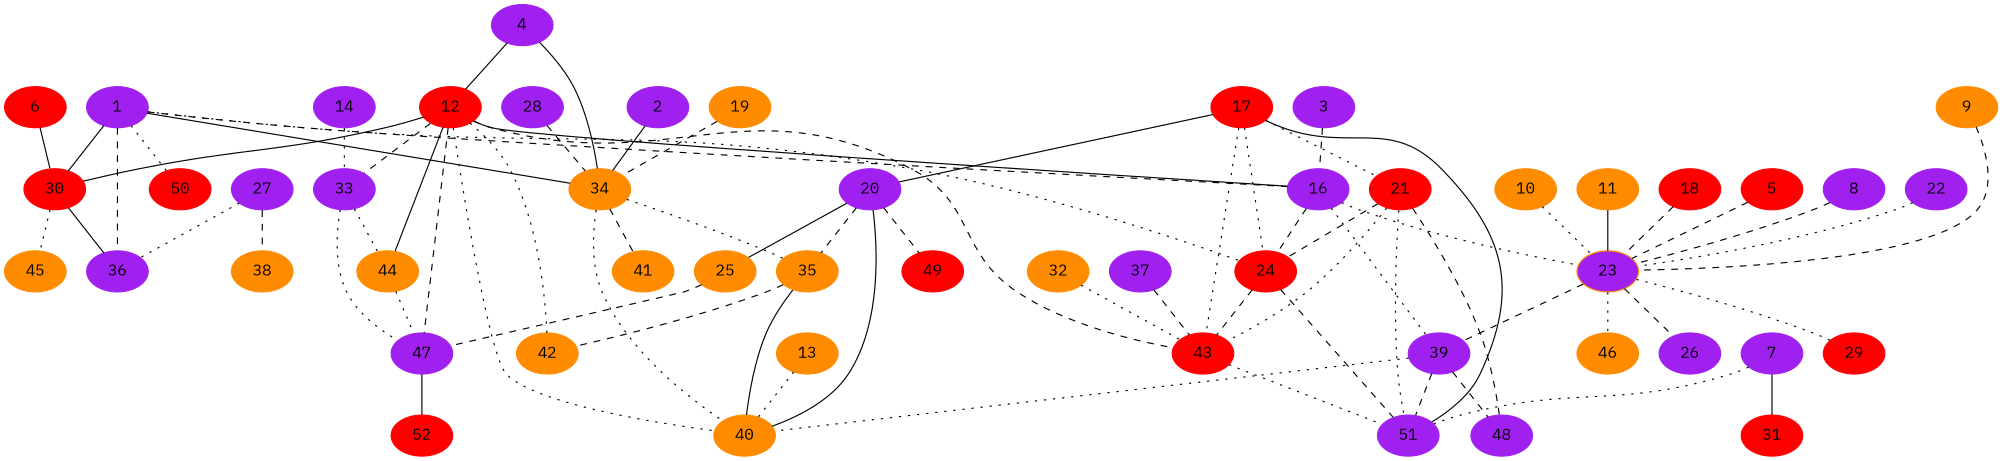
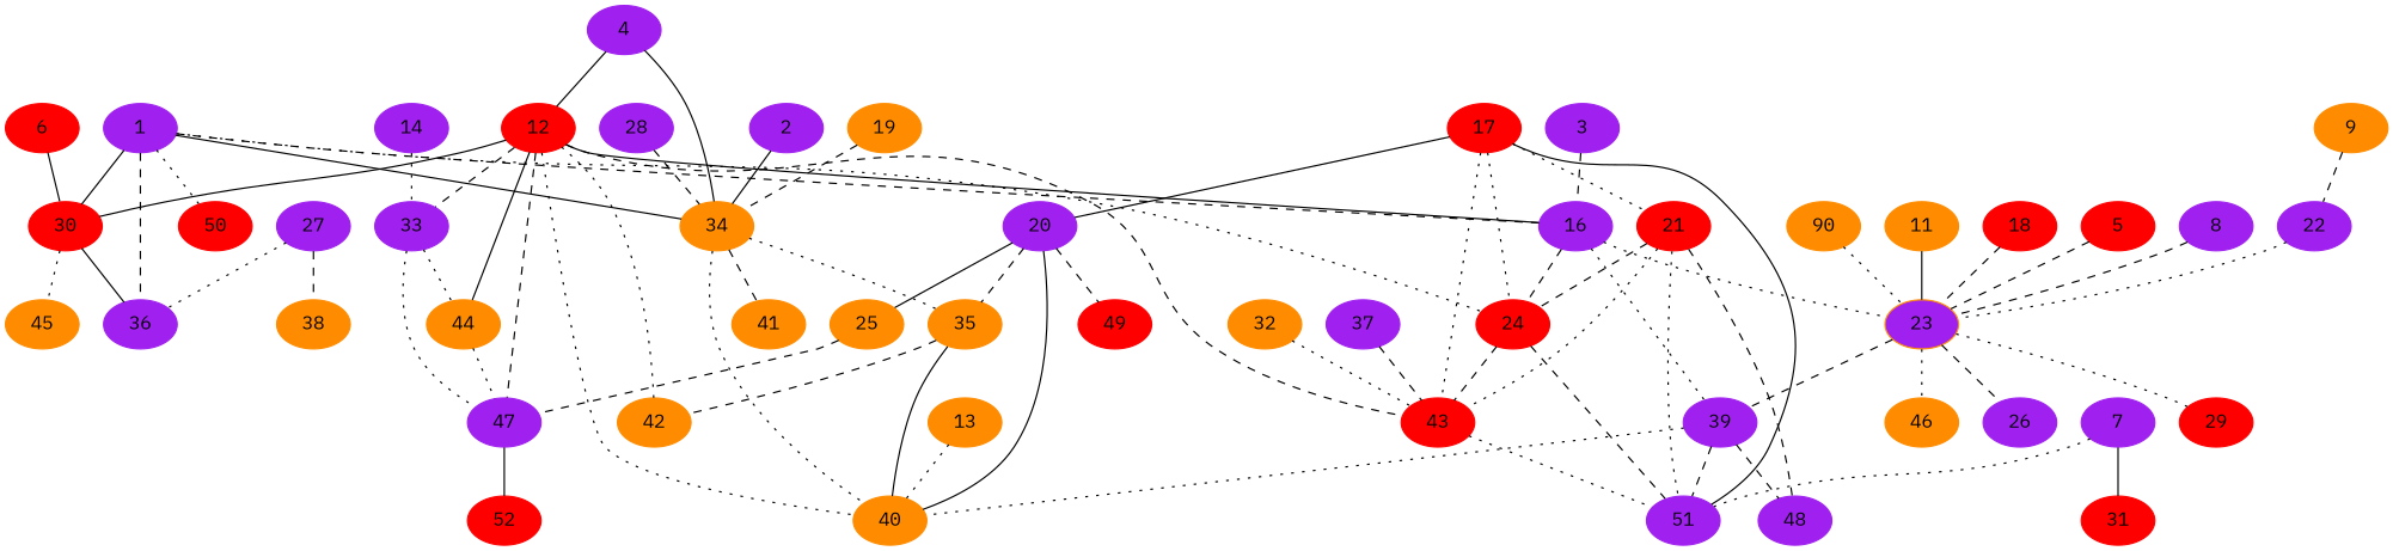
  graph {
    fontname="IBM Plex Mono"
    node [color=purple fontname="IBM Plex Mono" style=filled]
    edge [fontname="IBM Plex Mono" style=dashed weight=1.0]
    1
    16
    24 [color=red]
    30 [color=red]
    34 [color=darkorange]
    36
    50 [color=red]
    23 [color=darkorange fillcolor=purple]
    39
    51
    43 [color=red]
    45 [color=darkorange]
    40 [color=darkorange]
    35 [color=darkorange]
    41 [color=darkorange]
    2
    3
    4
    12 [color=red]
    33
    42 [color=darkorange]
    44 [color=darkorange]
    47
    5 [color=red]
    26
    29 [color=red]
    46 [color=darkorange]
    6 [color=red]
    31 [color=red]
    7
    8
    9 [color=darkorange]
-   10 [color=darkorange]
+   10 [color=darkorange label=90]
    11 [color=darkorange]
    52 [color=red]
    13 [color=darkorange]
    14
    48
    17 [color=red]
    20
    21 [color=red]
    25 [color=darkorange]
    49 [color=red]
    18 [color=red]
    19 [color=darkorange]
    22
    27
    38 [color=darkorange]
    28
    32 [color=darkorange]
    37
    1 -- 16
    1 -- 24 [style=dotted]
    1 -- 30 [style=solid weight=4.0]
    1 -- 34 [style=solid]
    1 -- 36 [weight=2.0]
    1 -- 50 [style=dotted]
    16 -- 24
    16 -- 23 [style=dotted weight=3.0]
    16 -- 39 [style=dotted]
    24 -- 51
    24 -- 43
    30 -- 36 [style=solid weight=2.0]
    30 -- 45 [style=dotted]
    34 -- 40 [style=dotted weight=2.0]
    34 -- 35 [style=dotted]
    34 -- 41
    23 -- 39 [weight=3.0]
    23 -- 26
    23 -- 29 [style=dotted]
    23 -- 46 [style=dotted]
    39 -- 51
    39 -- 40 [style=dotted]
    39 -- 48
    43 -- 51 [style=dotted]
    35 -- 40 [style=solid weight=2.0]
    35 -- 42
    2 -- 34 [style=solid]
    3 -- 16
    4 -- 34 [style=solid]
    4 -- 12 [style=solid]
    12 -- 16 [style=solid]
    12 -- 30 [style=solid]
    12 -- 43
    12 -- 40 [style=dotted]
    12 -- 33 [weight=2.0]
    12 -- 42 [style=dotted]
    12 -- 44 [style=solid weight=2.0]
    12 -- 47 [weight=2.0]
    33 -- 44 [style=dotted]
    33 -- 47 [style=dotted]
    44 -- 47 [style=dotted]
    47 -- 52 [style=solid]
    5 -- 23
    6 -- 30 [style=solid]
    7 -- 51 [style=dotted]
    7 -- 31 [style=solid]
    8 -- 23
-   9 -- 23
+   9 -- 22
    10 -- 23 [style=dotted]
    11 -- 23 [style=solid]
    13 -- 40 [style=dotted]
    14 -- 33 [style=dotted]
    17 -- 24 [style=dotted]
    17 -- 51 [style=solid]
    17 -- 43 [style=dotted]
    17 -- 20 [style=solid]
    17 -- 21 [style=dotted]
    20 -- 40 [style=solid weight=2.0]
    20 -- 35
    20 -- 25 [style=solid]
    20 -- 49
    21 -- 24
    21 -- 51 [style=dotted]
    21 -- 43 [style=dotted]
    21 -- 48
    25 -- 47
    18 -- 23
    19 -- 34
    22 -- 23 [style=dotted]
    27 -- 36 [style=dotted]
    27 -- 38
    28 -- 34
    32 -- 43 [style=dotted]
    37 -- 43
  }
